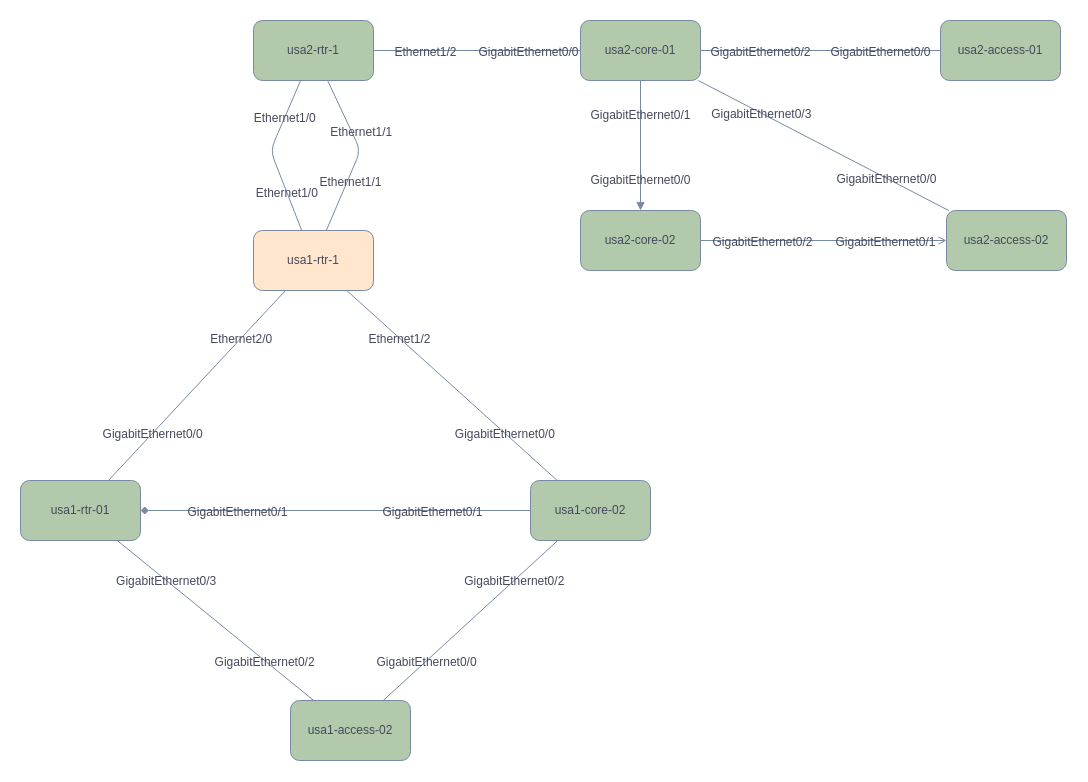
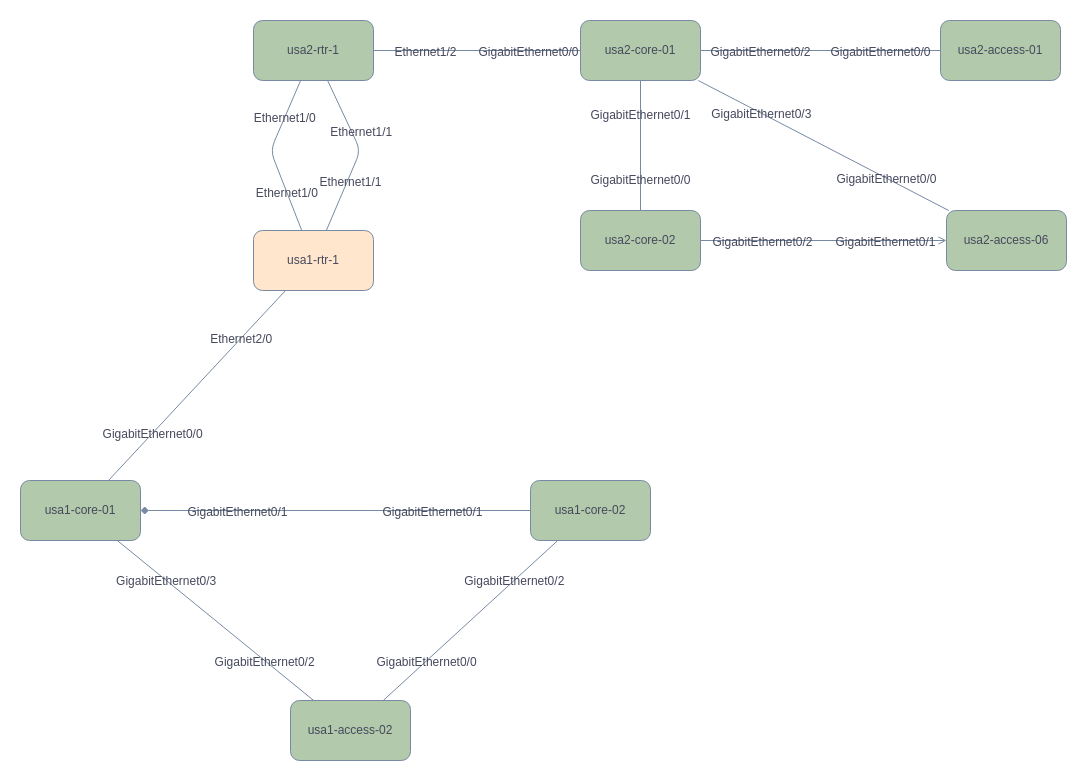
  <mxCell id="0" />
  <mxCell id="1" parent="0" />
  <mxCell id="2" value="usa1-rtr-1" style="rounded=1;whiteSpace=wrap;html=1;labelBackgroundColor=none;fillColor=#ffe6cc;strokeColor=#788AA3;fontColor=#46495D;" parent="1" vertex="1"><mxGeometry x="253" y="230" width="120" height="60" as="geometry" /></mxCell>
  <mxCell id="3" value="usa1-core-02" style="rounded=1;whiteSpace=wrap;html=1;labelBackgroundColor=none;fillColor=#B2C9AB;strokeColor=#788AA3;fontColor=#46495D;" parent="1" vertex="1"><mxGeometry x="530" y="480" width="120" height="60" as="geometry" /></mxCell>
- <mxCell id="4" value="usa1-rtr-01" style="rounded=1;whiteSpace=wrap;html=1;labelBackgroundColor=none;fillColor=#B2C9AB;strokeColor=#788AA3;fontColor=#46495D;" parent="1" vertex="1"><mxGeometry x="20" y="480" width="120" height="60" as="geometry" /></mxCell>
+ <mxCell id="4" value="usa1-core-01" style="rounded=1;whiteSpace=wrap;html=1;labelBackgroundColor=none;fillColor=#B2C9AB;strokeColor=#788AA3;fontColor=#46495D;" parent="1" vertex="1"><mxGeometry x="20" y="480" width="120" height="60" as="geometry" /></mxCell>
  <mxCell id="5" value="usa2-rtr-1" style="rounded=1;whiteSpace=wrap;html=1;labelBackgroundColor=none;fillColor=#B2C9AB;strokeColor=#788AA3;fontColor=#46495D;" parent="1" vertex="1"><mxGeometry x="253" y="20" width="120" height="60" as="geometry" /></mxCell>
  <mxCell id="6" value="usa1-access-02" style="rounded=1;whiteSpace=wrap;html=1;labelBackgroundColor=none;fillColor=#B2C9AB;strokeColor=#788AA3;fontColor=#46495D;" parent="1" vertex="1"><mxGeometry x="290" y="700" width="120" height="60" as="geometry" /></mxCell>
  <mxCell id="7" value="usa2-core-01" style="rounded=1;whiteSpace=wrap;html=1;labelBackgroundColor=none;fillColor=#B2C9AB;strokeColor=#788AA3;fontColor=#46495D;" parent="1" vertex="1"><mxGeometry x="580" y="20" width="120" height="60" as="geometry" /></mxCell>
  <mxCell id="8" value="usa2-core-02" style="rounded=1;whiteSpace=wrap;html=1;labelBackgroundColor=none;fillColor=#B2C9AB;strokeColor=#788AA3;fontColor=#46495D;" parent="1" vertex="1"><mxGeometry x="580" y="210" width="120" height="60" as="geometry" /></mxCell>
- <mxCell id="9" value="usa2-access-02" style="rounded=1;whiteSpace=wrap;html=1;labelBackgroundColor=none;fillColor=#B2C9AB;strokeColor=#788AA3;fontColor=#46495D;" parent="1" vertex="1"><mxGeometry x="946" y="210" width="120" height="60" as="geometry" /></mxCell>
- <mxCell id="10" value="" style="endArrow=none;labelBackgroundColor=none;strokeColor=#788AA3;fontColor=default;" parent="1" source="2" target="3" edge="1"><mxGeometry relative="1" as="geometry" /></mxCell>
- <mxCell id="11" value="Ethernet1/2" style="labelBackgroundColor=none;;fillColor=#B2C9AB;strokeColor=#788AA3;fontColor=#46495D;" parent="10" vertex="1" connectable="0"><mxGeometry x="-0.5" relative="1" as="geometry"><mxPoint as="offset" /></mxGeometry></mxCell>
- <mxCell id="12" value="GigabitEthernet0/0" style="labelBackgroundColor=none;;fillColor=#B2C9AB;strokeColor=#788AA3;fontColor=#46495D;" parent="10" vertex="1" connectable="0"><mxGeometry x="0.5" relative="-1" as="geometry"><mxPoint as="offset" /></mxGeometry></mxCell>
+ <mxCell id="9" value="usa2-access-06" style="rounded=1;whiteSpace=wrap;html=1;labelBackgroundColor=none;fillColor=#B2C9AB;strokeColor=#788AA3;fontColor=#46495D;" parent="1" vertex="1"><mxGeometry x="946" y="210" width="120" height="60" as="geometry" /></mxCell>
  <mxCell id="13" value="" style="endArrow=none;labelBackgroundColor=none;strokeColor=#788AA3;fontColor=default;" parent="1" source="2" target="4" edge="1"><mxGeometry relative="1" as="geometry" /></mxCell>
  <mxCell id="14" value="Ethernet2/0" style="labelBackgroundColor=none;;fillColor=#B2C9AB;strokeColor=#788AA3;fontColor=#46495D;" parent="13" vertex="1" connectable="0"><mxGeometry x="-0.5" relative="1" as="geometry"><mxPoint as="offset" /></mxGeometry></mxCell>
  <mxCell id="15" value="GigabitEthernet0/0" style="labelBackgroundColor=none;;fillColor=#B2C9AB;strokeColor=#788AA3;fontColor=#46495D;" parent="13" vertex="1" connectable="0"><mxGeometry x="0.5" relative="-1" as="geometry"><mxPoint as="offset" /></mxGeometry></mxCell>
  <mxCell id="16" value="" style="endArrow=none;labelBackgroundColor=none;strokeColor=#788AA3;fontColor=default;" parent="1" source="2" target="5" edge="1"><mxGeometry relative="1" as="geometry"><Array as="points"><mxPoint x="360" y="150" /></Array></mxGeometry></mxCell>
  <mxCell id="17" value="Ethernet1/1" style="labelBackgroundColor=none;;fillColor=#B2C9AB;strokeColor=#788AA3;fontColor=#46495D;" parent="16" vertex="1" connectable="0"><mxGeometry x="-0.5" relative="1" as="geometry"><mxPoint x="8" y="-12" as="offset" /></mxGeometry></mxCell>
  <mxCell id="18" value="Ethernet1/1" style="labelBackgroundColor=none;;fillColor=#B2C9AB;strokeColor=#788AA3;fontColor=#46495D;" parent="16" vertex="1" connectable="0"><mxGeometry x="0.5" relative="-1" as="geometry"><mxPoint x="16" y="13" as="offset" /></mxGeometry></mxCell>
  <mxCell id="19" value="" style="endArrow=none;labelBackgroundColor=none;strokeColor=#788AA3;fontColor=default;" parent="1" source="2" target="5" edge="1"><mxGeometry relative="1" as="geometry"><Array as="points"><mxPoint x="270" y="150" /></Array></mxGeometry></mxCell>
  <mxCell id="20" value="Ethernet1/0" style="labelBackgroundColor=none;;fillColor=#B2C9AB;strokeColor=#788AA3;fontColor=#46495D;" parent="19" vertex="1" connectable="0"><mxGeometry x="-0.5" relative="1" as="geometry"><mxPoint as="offset" /></mxGeometry></mxCell>
  <mxCell id="21" value="Ethernet1/0" style="labelBackgroundColor=none;;fillColor=#B2C9AB;strokeColor=#788AA3;fontColor=#46495D;" parent="19" vertex="1" connectable="0"><mxGeometry x="0.5" relative="-1" as="geometry"><mxPoint as="offset" /></mxGeometry></mxCell>
  <mxCell id="22" value="" style="endArrow=diamond;labelBackgroundColor=none;strokeColor=#788AA3;fontColor=default;" parent="1" source="3" target="4" edge="1"><mxGeometry relative="1" as="geometry" /></mxCell>
  <mxCell id="23" value="GigabitEthernet0/1" style="labelBackgroundColor=none;;fillColor=#B2C9AB;strokeColor=#788AA3;fontColor=#46495D;" parent="22" vertex="1" connectable="0"><mxGeometry x="-0.5" relative="1" as="geometry"><mxPoint as="offset" /></mxGeometry></mxCell>
  <mxCell id="24" value="GigabitEthernet0/1" style="labelBackgroundColor=none;;fillColor=#B2C9AB;strokeColor=#788AA3;fontColor=#46495D;" parent="22" vertex="1" connectable="0"><mxGeometry x="0.5" relative="-1" as="geometry"><mxPoint as="offset" /></mxGeometry></mxCell>
  <mxCell id="25" value="" style="endArrow=none;labelBackgroundColor=none;strokeColor=#788AA3;fontColor=default;" parent="1" source="3" target="6" edge="1"><mxGeometry relative="1" as="geometry" /></mxCell>
  <mxCell id="26" value="GigabitEthernet0/2" style="labelBackgroundColor=none;;fillColor=#B2C9AB;strokeColor=#788AA3;fontColor=#46495D;" parent="25" vertex="1" connectable="0"><mxGeometry x="-0.5" relative="1" as="geometry"><mxPoint as="offset" /></mxGeometry></mxCell>
  <mxCell id="27" value="GigabitEthernet0/0" style="labelBackgroundColor=none;;fillColor=#B2C9AB;strokeColor=#788AA3;fontColor=#46495D;" parent="25" vertex="1" connectable="0"><mxGeometry x="0.5" relative="-1" as="geometry"><mxPoint as="offset" /></mxGeometry></mxCell>
  <mxCell id="28" value="" style="endArrow=none;labelBackgroundColor=none;strokeColor=#788AA3;fontColor=default;" parent="1" source="4" target="6" edge="1"><mxGeometry relative="1" as="geometry" /></mxCell>
  <mxCell id="29" value="GigabitEthernet0/3" style="labelBackgroundColor=none;;fillColor=#B2C9AB;strokeColor=#788AA3;fontColor=#46495D;" parent="28" vertex="1" connectable="0"><mxGeometry x="-0.5" relative="1" as="geometry"><mxPoint as="offset" /></mxGeometry></mxCell>
  <mxCell id="30" value="GigabitEthernet0/2" style="labelBackgroundColor=none;;fillColor=#B2C9AB;strokeColor=#788AA3;fontColor=#46495D;" parent="28" vertex="1" connectable="0"><mxGeometry x="0.5" relative="-1" as="geometry"><mxPoint as="offset" /></mxGeometry></mxCell>
  <mxCell id="31" value="" style="endArrow=none;labelBackgroundColor=none;strokeColor=#788AA3;fontColor=default;" parent="1" source="5" target="7" edge="1"><mxGeometry relative="1" as="geometry" /></mxCell>
  <mxCell id="32" value="Ethernet1/2" style="labelBackgroundColor=none;;fillColor=#B2C9AB;strokeColor=#788AA3;fontColor=#46495D;" parent="31" vertex="1" connectable="0"><mxGeometry x="-0.5" relative="1" as="geometry"><mxPoint as="offset" /></mxGeometry></mxCell>
  <mxCell id="33" value="GigabitEthernet0/0" style="labelBackgroundColor=none;;fillColor=#B2C9AB;strokeColor=#788AA3;fontColor=#46495D;" parent="31" vertex="1" connectable="0"><mxGeometry x="0.5" relative="-1" as="geometry"><mxPoint as="offset" /></mxGeometry></mxCell>
- <mxCell id="34" value="" style="endArrow=block;labelBackgroundColor=none;strokeColor=#788AA3;fontColor=default;" parent="1" source="7" target="8" edge="1"><mxGeometry relative="1" as="geometry" /></mxCell>
+ <mxCell id="34" value="" style="endArrow=none;labelBackgroundColor=none;strokeColor=#788AA3;fontColor=default;" parent="1" source="7" target="8" edge="1"><mxGeometry relative="1" as="geometry" /></mxCell>
  <mxCell id="35" value="GigabitEthernet0/1" style="labelBackgroundColor=none;;fillColor=#B2C9AB;strokeColor=#788AA3;fontColor=#46495D;" parent="34" vertex="1" connectable="0"><mxGeometry x="-0.5" relative="1" as="geometry"><mxPoint as="offset" /></mxGeometry></mxCell>
  <mxCell id="36" value="GigabitEthernet0/0" style="labelBackgroundColor=none;;fillColor=#B2C9AB;strokeColor=#788AA3;fontColor=#46495D;" parent="34" vertex="1" connectable="0"><mxGeometry x="0.5" relative="-1" as="geometry"><mxPoint as="offset" /></mxGeometry></mxCell>
  <mxCell id="37" value="" style="endArrow=none;labelBackgroundColor=none;strokeColor=#788AA3;fontColor=default;" parent="1" source="7" target="9" edge="1"><mxGeometry relative="1" as="geometry" /></mxCell>
  <mxCell id="38" value="GigabitEthernet0/3" style="labelBackgroundColor=none;;fillColor=#B2C9AB;strokeColor=#788AA3;fontColor=#46495D;" parent="37" vertex="1" connectable="0"><mxGeometry x="-0.5" relative="1" as="geometry"><mxPoint as="offset" /></mxGeometry></mxCell>
  <mxCell id="39" value="GigabitEthernet0/0" style="labelBackgroundColor=none;;fillColor=#B2C9AB;strokeColor=#788AA3;fontColor=#46495D;" parent="37" vertex="1" connectable="0"><mxGeometry x="0.5" relative="-1" as="geometry"><mxPoint as="offset" /></mxGeometry></mxCell>
  <mxCell id="40" value="usa2-access-01" style="rounded=1;whiteSpace=wrap;html=1;labelBackgroundColor=none;fillColor=#B2C9AB;strokeColor=#788AA3;fontColor=#46495D;" parent="1" vertex="1"><mxGeometry x="940" y="20" width="120" height="60" as="geometry" /></mxCell>
  <mxCell id="41" value="" style="endArrow=none;labelBackgroundColor=none;strokeColor=#788AA3;fontColor=default;" parent="1" source="7" target="40" edge="1"><mxGeometry relative="1" as="geometry" /></mxCell>
  <mxCell id="42" value="GigabitEthernet0/2" style="labelBackgroundColor=none;;fillColor=#B2C9AB;strokeColor=#788AA3;fontColor=#46495D;" parent="41" vertex="1" connectable="0"><mxGeometry x="-0.5" relative="1" as="geometry"><mxPoint as="offset" /></mxGeometry></mxCell>
  <mxCell id="43" value="GigabitEthernet0/0" style="labelBackgroundColor=none;;fillColor=#B2C9AB;strokeColor=#788AA3;fontColor=#46495D;" parent="41" vertex="1" connectable="0"><mxGeometry x="0.5" relative="-1" as="geometry"><mxPoint as="offset" /></mxGeometry></mxCell>
  <mxCell id="44" value="" style="endArrow=open;labelBackgroundColor=none;strokeColor=#788AA3;fontColor=default;" parent="1" source="8" target="9" edge="1"><mxGeometry relative="1" as="geometry" /></mxCell>
  <mxCell id="45" value="GigabitEthernet0/2" style="labelBackgroundColor=none;;fillColor=#B2C9AB;strokeColor=#788AA3;fontColor=#46495D;" parent="44" vertex="1" connectable="0"><mxGeometry x="-0.5" relative="1" as="geometry"><mxPoint as="offset" /></mxGeometry></mxCell>
  <mxCell id="46" value="GigabitEthernet0/1" style="labelBackgroundColor=none;;fillColor=#B2C9AB;strokeColor=#788AA3;fontColor=#46495D;" parent="44" vertex="1" connectable="0"><mxGeometry x="0.5" relative="-1" as="geometry"><mxPoint as="offset" /></mxGeometry></mxCell>
